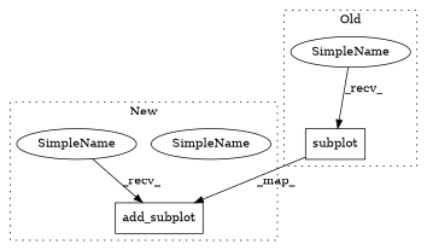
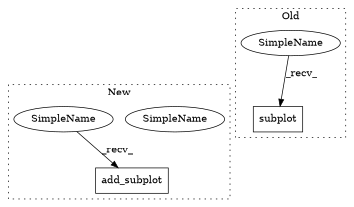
  digraph {
    node [a=42 l=4 shape=ellipse]
    n1 [a=32 l="8,1" label=subplot s="3975,3988" shape=box]
    n2 [label=SimpleName s=3970]
    n3 [a=32 l="12,1" label=add_subplot s="4039,4056" shape=box]
    n4 [label=SimpleName s=2877]
    n5 [l=1 label=SimpleName s=4037]
    subgraph cluster_1 {
      label=Old
      style=dotted
      n1
      n2
    }
    subgraph cluster_2 {
      label=New
      style=dotted
      n3
      n4
      n5
    }
-   n1 -> n3 [label=_map_]
    n2 -> n1 [label=_recv_]
    n5 -> n3 [label=_recv_]
  }
